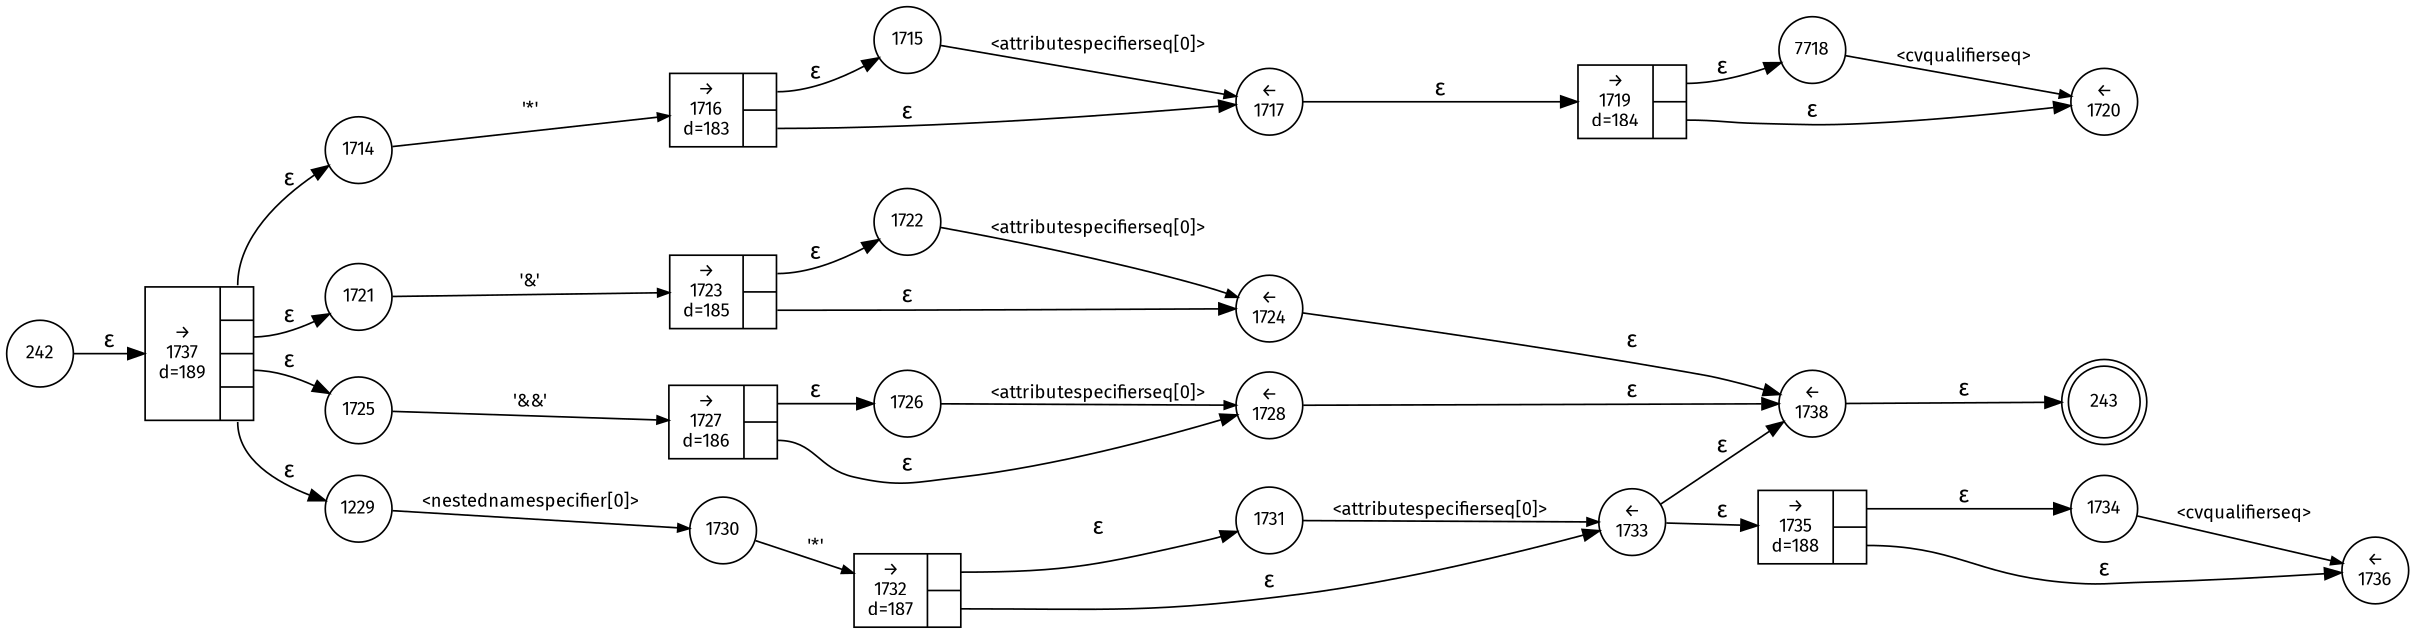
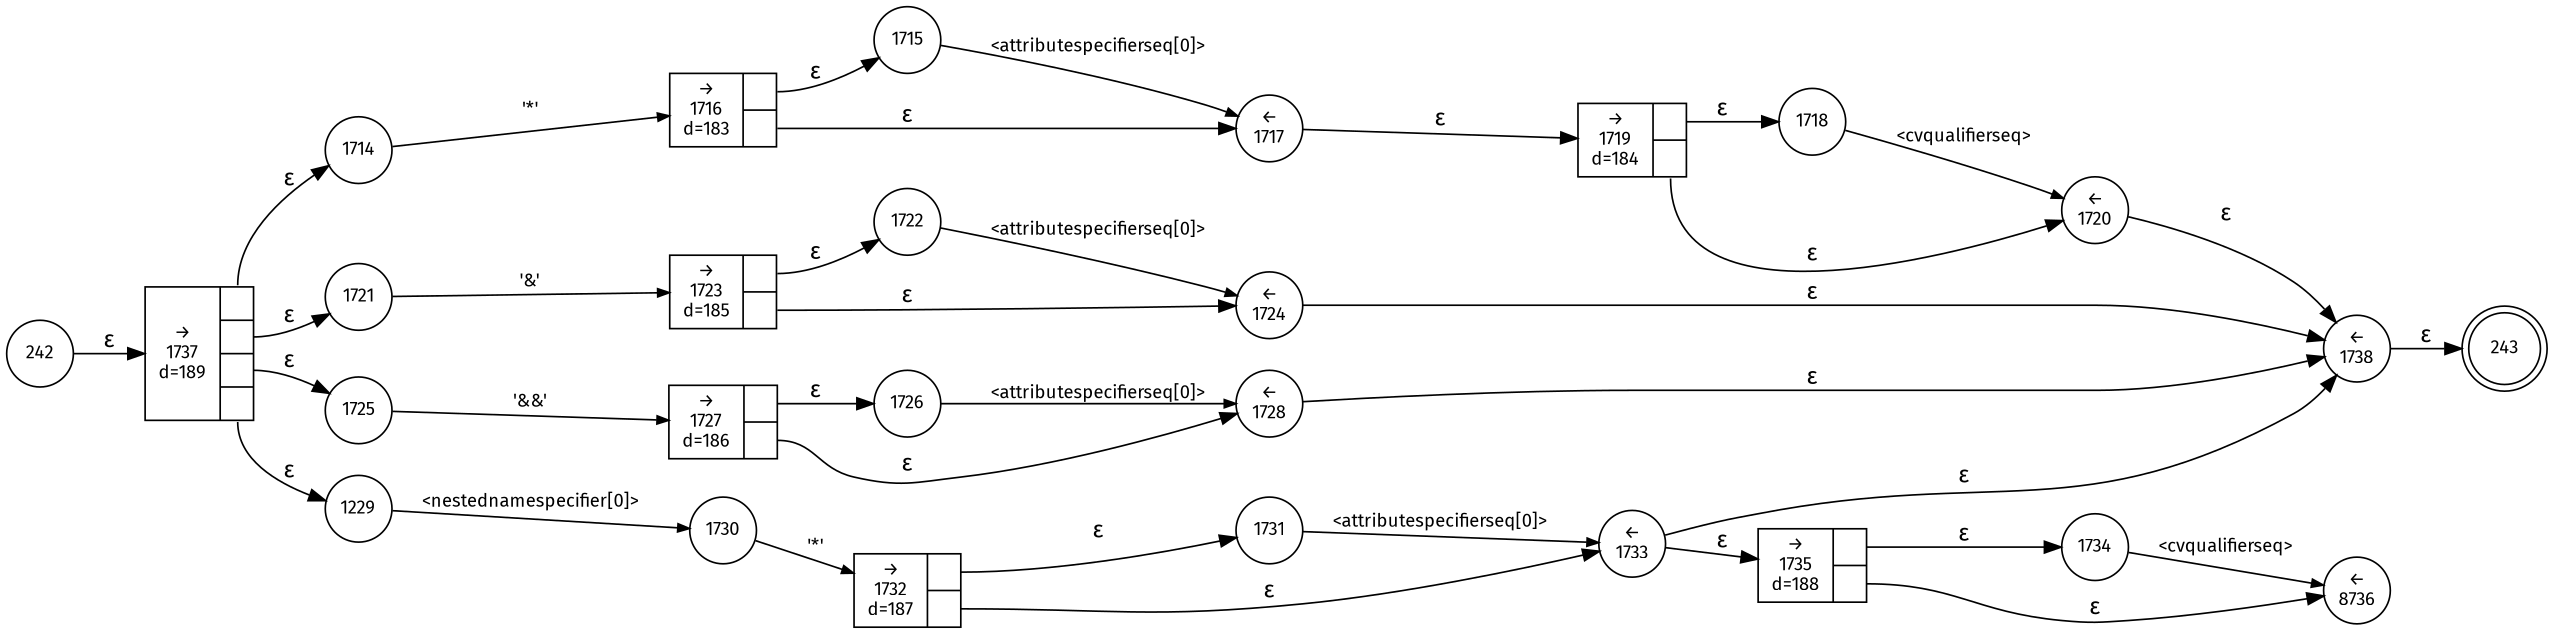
  digraph {
    fontname="Fira Sans"
    rankdir=LR
    node [fixedsize=true fontname="Fira Sans" fontsize=11 shape=circle peripheries=1]
    edge [fontname="Fira Sans"]
    n1 [label=243 shape=doublecircle width=.6 peripheries=""]
    n2 [label="&larr;\n1728" width=.55]
    n3 [label="&larr;\n1738" width=.55]
    n4 [label=1229 width=.55]
    n5 [label=1730 width=.55]
    n6 [fixedsize=false label="{&rarr;\n1732\nd=187|{<p0>|<p1>}}" shape=record]
    n7 [label=1731 width=.55]
    n8 [label="&larr;\n1733" width=.55]
    n9 [fixedsize=false label="{&rarr;\n1735\nd=188|{<p0>|<p1>}}" shape=record]
    n10 [label=1734 width=.55]
-   n11 [label="&larr;\n1736" width=.55]
+   n11 [label="&larr;\n8736" width=.55]
    n12 [fixedsize=false label="{&rarr;\n1737\nd=189|{<p0>|<p1>|<p2>|<p3>}}" shape=record]
    n13 [label=1714 width=.55]
    n14 [label=1721 width=.55]
    n15 [label=1725 width=.55]
    n16 [fixedsize=false label="{&rarr;\n1716\nd=183|{<p0>|<p1>}}" shape=record]
    n17 [fixedsize=false label="{&rarr;\n1723\nd=185|{<p0>|<p1>}}" shape=record]
    n18 [fixedsize=false label="{&rarr;\n1727\nd=186|{<p0>|<p1>}}" shape=record]
    n19 [label=242 width=.55]
    n20 [label=1715 width=.55]
    n21 [label="&larr;\n1717" width=.55]
    n22 [fixedsize=false label="{&rarr;\n1719\nd=184|{<p0>|<p1>}}" shape=record]
-   n23 [label=7718 width=.55]
+   n23 [label=1718 width=.55]
    n24 [label="&larr;\n1720" width=.55]
    n25 [label=1722 width=.55]
    n26 [label="&larr;\n1724" width=.55]
    n27 [label=1726 width=.55]
    n2 -> n3 [label="&epsilon;"]
    n3 -> n1 [label="&epsilon;"]
    n4 -> n5 [arrowhead=normal arrowsize=.7 fontsize=11 label="<nestednamespecifier[0]>"]
    n5 -> n6 [arrowhead=normal arrowsize=.7 fontsize=11 label="'*'"]
    n6 -> n7 [label="&epsilon;" tailport=p0]
    n6 -> n8 [label="&epsilon;" tailport=p1]
    n7 -> n8 [arrowhead=normal arrowsize=.7 fontsize=11 label="<attributespecifierseq[0]>"]
    n8 -> n3 [label="&epsilon;"]
    n8 -> n9 [label="&epsilon;"]
    n9 -> n10 [label="&epsilon;" tailport=p0]
    n9 -> n11 [label="&epsilon;" tailport=p1]
    n10 -> n11 [arrowhead=normal arrowsize=.7 fontsize=11 label="<cvqualifierseq>"]
    n12 -> n4 [label="&epsilon;" tailport=p3]
    n12 -> n13 [label="&epsilon;" tailport=p0]
    n12 -> n14 [label="&epsilon;" tailport=p1]
    n12 -> n15 [label="&epsilon;" tailport=p2]
    n13 -> n16 [arrowhead=normal arrowsize=.7 fontsize=11 label="'*'"]
    n14 -> n17 [arrowhead=normal arrowsize=.7 fontsize=11 label="'&'"]
    n15 -> n18 [arrowhead=normal arrowsize=.7 fontsize=11 label="'&&'"]
    n16 -> n20 [label="&epsilon;" tailport=p0]
    n16 -> n21 [label="&epsilon;" tailport=p1]
    n17 -> n25 [label="&epsilon;" tailport=p0]
    n17 -> n26 [label="&epsilon;" tailport=p1]
    n18 -> n2 [label="&epsilon;" tailport=p1]
    n18 -> n27 [label="&epsilon;" tailport=p0]
    n19 -> n12 [label="&epsilon;"]
    n20 -> n21 [arrowhead=normal arrowsize=.7 fontsize=11 label="<attributespecifierseq[0]>"]
    n21 -> n22 [label="&epsilon;"]
    n22 -> n23 [label="&epsilon;" tailport=p0]
    n22 -> n24 [label="&epsilon;" tailport=p1]
    n23 -> n24 [arrowhead=normal arrowsize=.7 fontsize=11 label="<cvqualifierseq>"]
+   n24 -> n3 [label="&epsilon;"]
    n25 -> n26 [arrowhead=normal arrowsize=.7 fontsize=11 label="<attributespecifierseq[0]>"]
    n26 -> n3 [label="&epsilon;"]
    n27 -> n2 [arrowhead=normal arrowsize=.7 fontsize=11 label="<attributespecifierseq[0]>"]
  }
